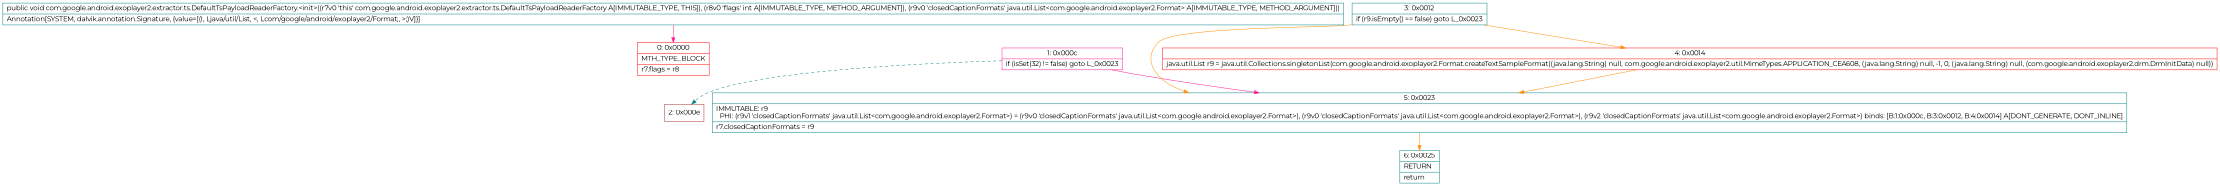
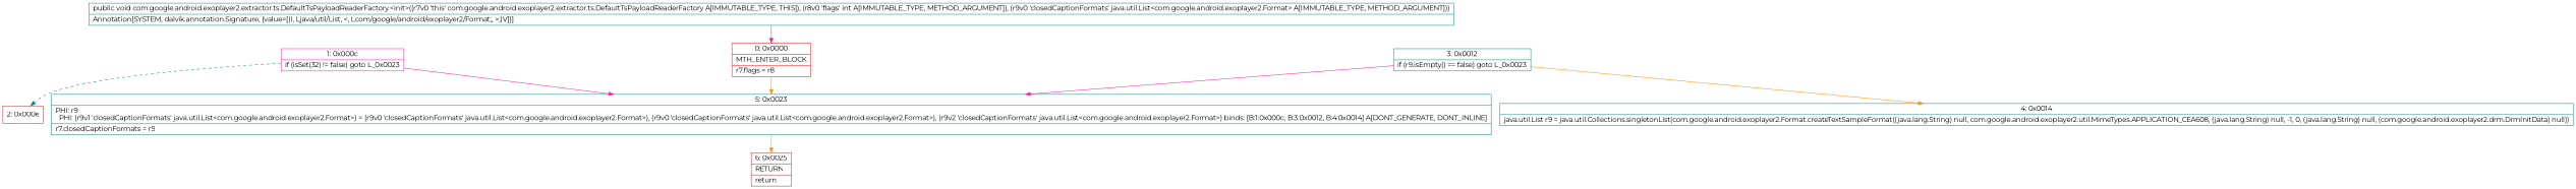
  digraph {
    fontname=Montserrat
    node [color=teal fontname=Montserrat shape=record]
    edge [color=darkorange fontname=Montserrat]
-   n1 [color=red label="{0\:\ 0x0000|MTH_TYPE_BLOCK\l|r7.flags = r8\l}"]
+   n1 [color=red label="{0\:\ 0x0000|MTH_ENTER_BLOCK\l|r7.flags = r8\l}"]
    n2 [color=deeppink label="{1\:\ 0x000c|if (isSet(32) != false) goto L_0x0023\l}"]
    n3 [color=brown label="{2\:\ 0x000e}"]
-   n4 [label="{5\:\ 0x0023|IMMUTABLE: r9 \l  PHI: (r9v1 'closedCaptionFormats' java.util.List\<com.google.android.exoplayer2.Format\>) = (r9v0 'closedCaptionFormats' java.util.List\<com.google.android.exoplayer2.Format\>), (r9v0 'closedCaptionFormats' java.util.List\<com.google.android.exoplayer2.Format\>), (r9v2 'closedCaptionFormats' java.util.List\<com.google.android.exoplayer2.Format\>) binds: [B:1:0x000c, B:3:0x0012, B:4:0x0014] A[DONT_GENERATE, DONT_INLINE]\l|r7.closedCaptionFormats = r9\l}"]
-   n5 [label="{6\:\ 0x0025|RETURN\l|return\l}"]
+   n4 [label="{5\:\ 0x0023|PHI: r9 \l  PHI: (r9v1 'closedCaptionFormats' java.util.List\<com.google.android.exoplayer2.Format\>) = (r9v0 'closedCaptionFormats' java.util.List\<com.google.android.exoplayer2.Format\>), (r9v0 'closedCaptionFormats' java.util.List\<com.google.android.exoplayer2.Format\>), (r9v2 'closedCaptionFormats' java.util.List\<com.google.android.exoplayer2.Format\>) binds: [B:1:0x000c, B:3:0x0012, B:4:0x0014] A[DONT_GENERATE, DONT_INLINE]\l|r7.closedCaptionFormats = r9\l}"]
+   n5 [color=brown label="{6\:\ 0x0025|RETURN\l|return\l}"]
    n6 [label="{3\:\ 0x0012|if (r9.isEmpty() == false) goto L_0x0023\l}"]
-   n7 [color=red label="{4\:\ 0x0014|java.util.List r9 = java.util.Collections.singletonList(com.google.android.exoplayer2.Format.createTextSampleFormat((java.lang.String) null, com.google.android.exoplayer2.util.MimeTypes.APPLICATION_CEA608, (java.lang.String) null, \-1, 0, (java.lang.String) null, (com.google.android.exoplayer2.drm.DrmInitData) null))\l}"]
+   n7 [label="{4\:\ 0x0014|java.util.List r9 = java.util.Collections.singletonList(com.google.android.exoplayer2.Format.createTextSampleFormat((java.lang.String) null, com.google.android.exoplayer2.util.MimeTypes.APPLICATION_CEA608, (java.lang.String) null, \-1, 0, (java.lang.String) null, (com.google.android.exoplayer2.drm.DrmInitData) null))\l}"]
    n8 [label="{public void com.google.android.exoplayer2.extractor.ts.DefaultTsPayloadReaderFactory.\<init\>((r7v0 'this' com.google.android.exoplayer2.extractor.ts.DefaultTsPayloadReaderFactory A[IMMUTABLE_TYPE, THIS]), (r8v0 'flags' int A[IMMUTABLE_TYPE, METHOD_ARGUMENT]), (r9v0 'closedCaptionFormats' java.util.List\<com.google.android.exoplayer2.Format\> A[IMMUTABLE_TYPE, METHOD_ARGUMENT]))  | Annotation[SYSTEM, dalvik.annotation.Signature, \{value=[(I, Ljava\/util\/List, \<, Lcom\/google\/android\/exoplayer2\/Format;, \>;)V]\}]\l}"]
    n2 -> n3 [color=teal style=dashed]
    n2 -> n4 [color=deeppink]
    n4 -> n5
-   n6 -> n4
+   n6 -> n4 [color=deeppink]
    n6 -> n7 [style=solid]
-   n7 -> n4
+   n1 -> n4
    n8 -> n1 [color=deeppink]
  }
